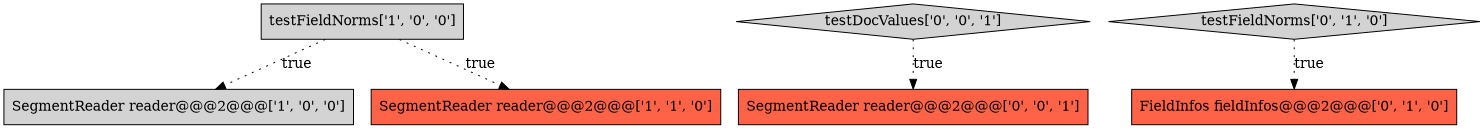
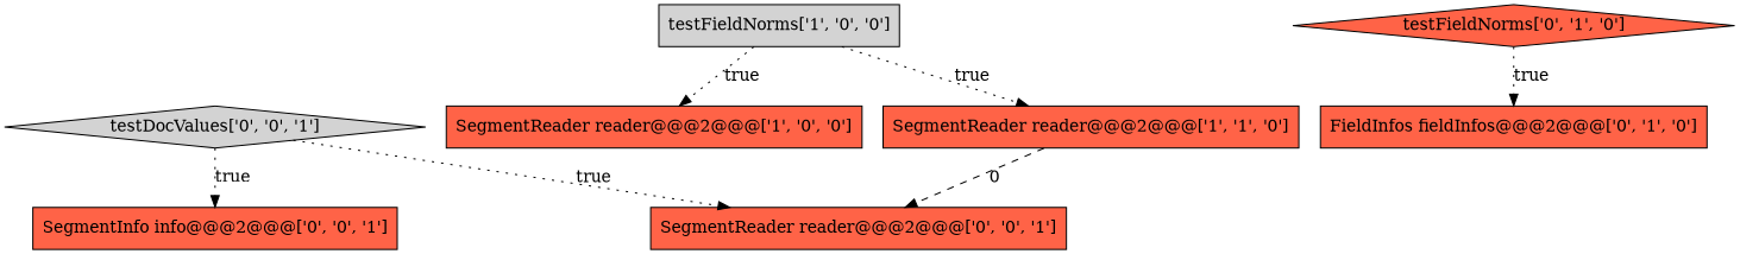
  digraph {
    node [fillcolor=tomato shape=box style=filled]
    edge [style=dotted]
-   n2 [fillcolor=lightgray label="SegmentReader reader@@@2@@@['1', '0', '0']"]
+   n1 [label="SegmentInfo info@@@2@@@['0', '0', '1']"]
+   n2 [label="SegmentReader reader@@@2@@@['1', '0', '0']"]
    n3 [label="SegmentReader reader@@@2@@@['1', '1', '0']"]
    n4 [label="SegmentReader reader@@@2@@@['0', '0', '1']"]
    n5 [fillcolor=lightgray label="testDocValues['0', '0', '1']" shape=diamond]
    n6 [label="FieldInfos fieldInfos@@@2@@@['0', '1', '0']"]
-   n7 [fillcolor=lightgray label="testFieldNorms['0', '1', '0']" shape=diamond]
+   n7 [label="testFieldNorms['0', '1', '0']" shape=diamond]
    n8 [fillcolor=lightgray label="testFieldNorms['1', '0', '0']"]
+   n3 -> n4 [label=0 style=dashed]
+   n5 -> n1 [label=true]
    n5 -> n4 [label=true]
    n7 -> n6 [label=true]
    n8 -> n2 [label=true]
    n8 -> n3 [label=true]
  }
